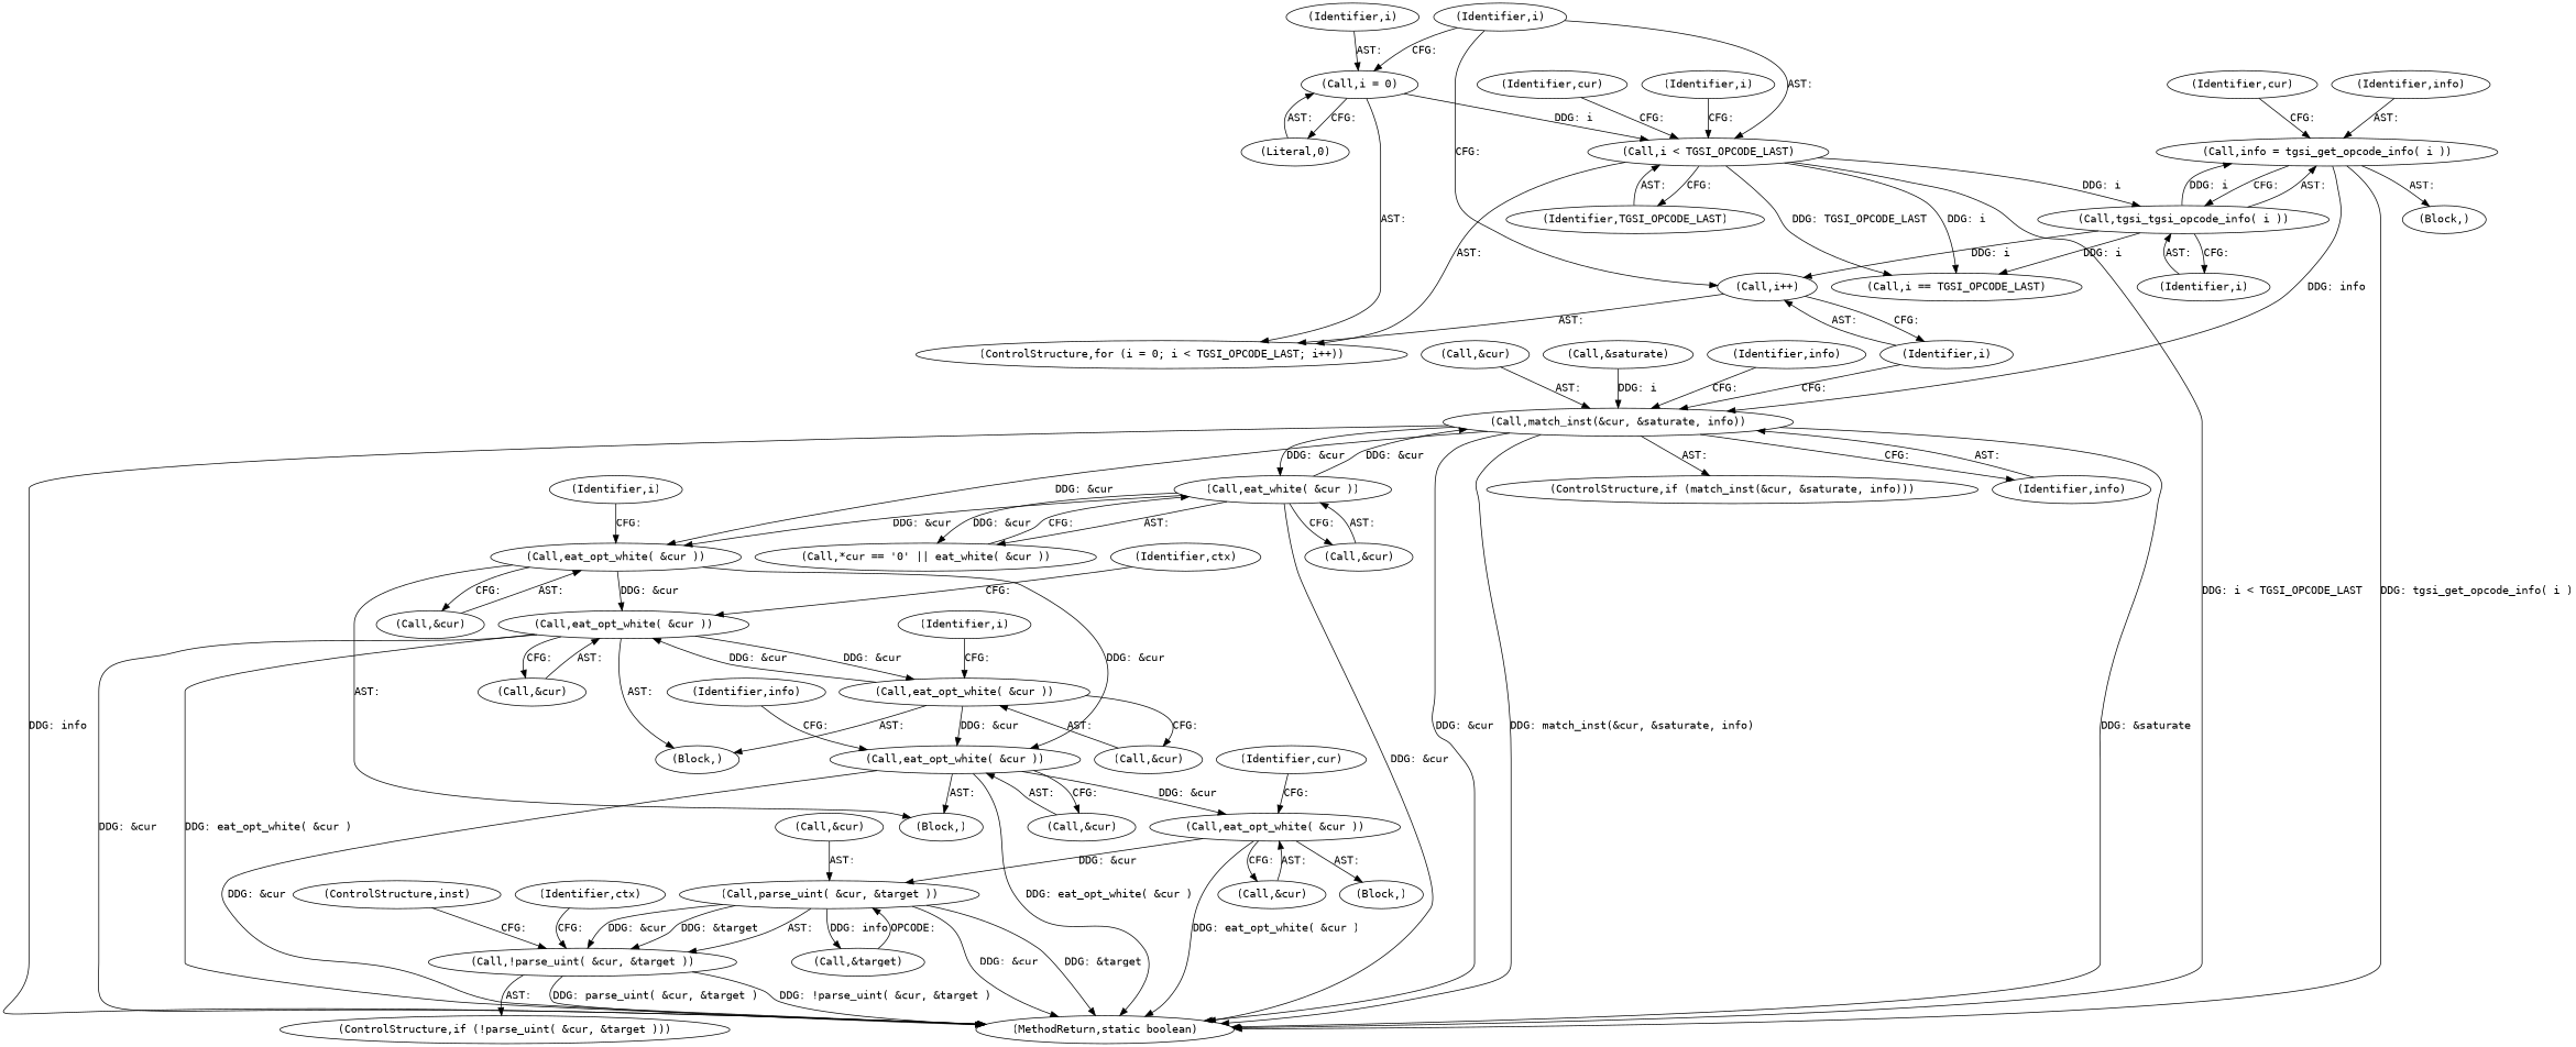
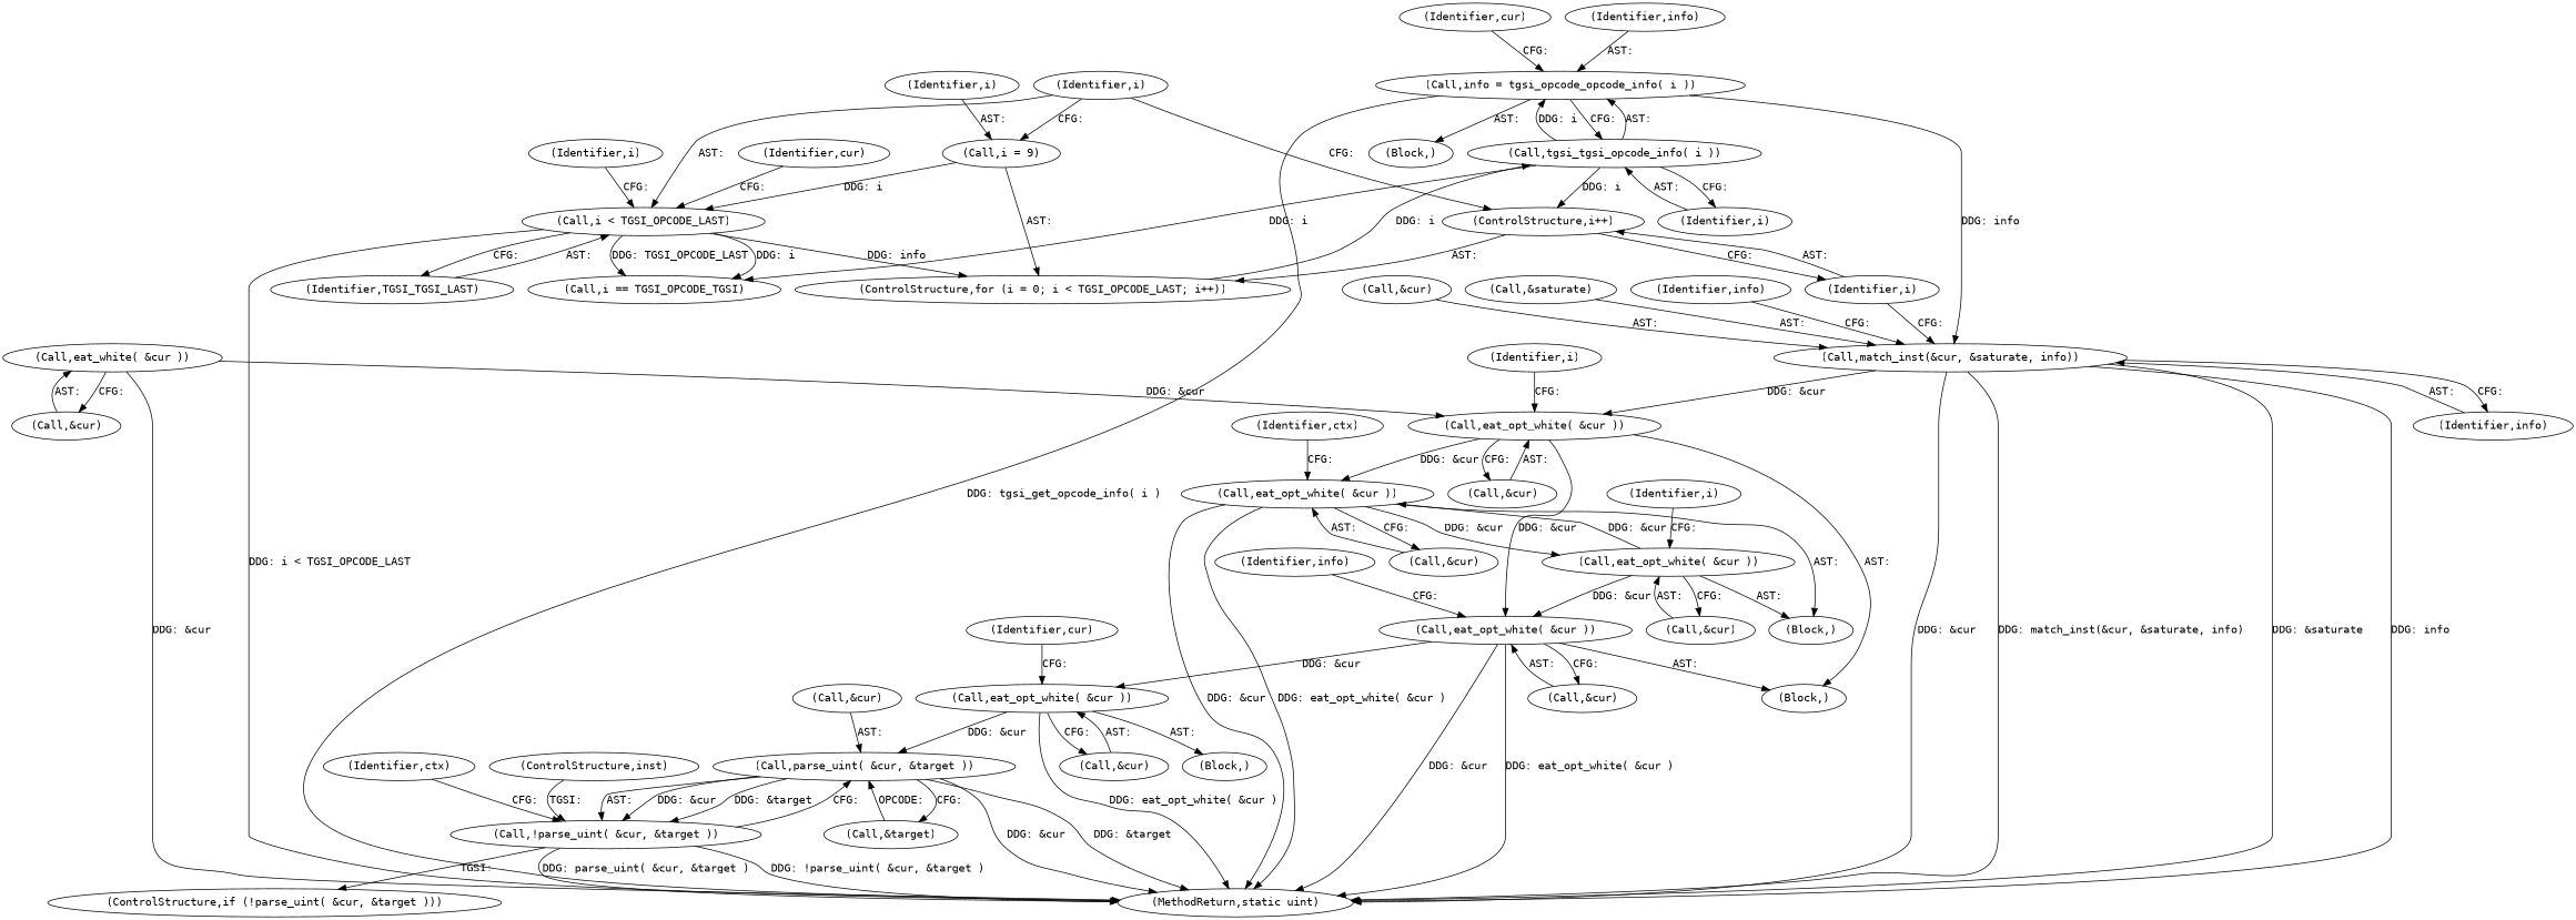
  digraph {
    fontname="DejaVu Sans Mono"
    node [fontname="DejaVu Sans Mono"]
    edge [fontname="DejaVu Sans Mono"]
    n1 [label="(Call,eat_opt_white( &cur ))"]
    n2 [label="(Call,eat_opt_white( &cur ))"]
    n3 [label="(Call,&cur)"]
-   n4 [label="(MethodReturn,static boolean)"]
+   n4 [label="(MethodReturn,static uint)"]
    n5 [label="(Block,)"]
    n6 [label="(Call,eat_opt_white( &cur ))"]
    n7 [label="(Call,&cur)"]
    n8 [label="(Call,eat_opt_white( &cur ))"]
    n9 [label="(Block,)"]
    n10 [label="(Call,&cur)"]
    n11 [label="(Call,eat_opt_white( &cur ))"]
    n12 [label="(Call,&cur)"]
    n13 [label="(Call,match_inst(&cur, &saturate, info))"]
    n14 [label="(Call,eat_white( &cur ))"]
-   n15 [label="(ControlStructure,if (match_inst(&cur, &saturate, info)))"]
    n16 [label="(Identifier,info)"]
    n17 [label="(Call,&cur)"]
-   n18 [label="(Call,*cur == '\0' || eat_white( &cur ))"]
-   n19 [label="(Call,info = tgsi_get_opcode_info( i ))"]
+   n19 [label="(Call,info = tgsi_opcode_opcode_info( i ))"]
    n20 [label="(Call,tgsi_tgsi_opcode_info( i ))"]
    n21 [label="(Block,)"]
-   n22 [label="(Call,i++)"]
+   n22 [label="(ControlStructure,i++)"]
    n23 [label="(Identifier,i)"]
-   n24 [label="(Call,i == TGSI_OPCODE_LAST)"]
+   n24 [label="(Call,i == TGSI_OPCODE_TGSI)"]
    n25 [label="(ControlStructure,for (i = 0; i < TGSI_OPCODE_LAST; i++))"]
    n26 [label="(Identifier,i)"]
    n27 [label="(Call,i < TGSI_OPCODE_LAST)"]
-   n28 [label="(Identifier,TGSI_OPCODE_LAST)"]
-   n29 [label="(Call,i = 0)"]
-   n30 [label="(Literal,0)"]
+   n28 [label="(Identifier,TGSI_TGSI_LAST)"]
+   n29 [label="(Call,i = 9)"]
    n31 [label="(Call,parse_uint( &cur, &target ))"]
    n32 [label="(Call,&cur)"]
    n33 [label="(Block,)"]
    n34 [label="(Call,!parse_uint( &cur, &target ))"]
    n35 [label="(Call,&target)"]
    n36 [label="(ControlStructure,if (!parse_uint( &cur, &target )))"]
    n37 [label="(Call,&cur)"]
    n38 [label="(Identifier,i)"]
    n39 [label="(Call,&cur)"]
    n40 [label="(Identifier,ctx)"]
    n41 [label="(Identifier,i)"]
    n42 [label="(Identifier,info)"]
    n43 [label="(Identifier,i)"]
    n44 [label="(Identifier,i)"]
    n45 [label="(Identifier,ctx)"]
    n46 [label="(Identifier,cur)"]
    n47 [label="(Identifier,cur)"]
    n48 [label="(Identifier,cur)"]
    n49 [label="(Call,&saturate)"]
    n50 [label="(ControlStructure,inst)"]
    n51 [label="(Identifier,info)"]
    n52 [label="(Identifier,info)"]
    n53 [label="(Identifier,i)"]
    n1 -> n2 [label="DDG: &cur"]
    n1 -> n3 [label="CFG: "]
    n1 -> n4 [label="DDG: &cur"]
    n1 -> n4 [label="DDG: eat_opt_white( &cur )"]
    n1 -> n5 [label="AST: "]
    n2 -> n1 [label="DDG: &cur"]
    n2 -> n5 [label="AST: "]
    n2 -> n6 [label="DDG: &cur"]
    n2 -> n7 [label="CFG: "]
    n3 -> n1 [label="AST: "]
    n6 -> n4 [label="DDG: &cur"]
    n6 -> n4 [label="DDG: eat_opt_white( &cur )"]
    n6 -> n9 [label="AST: "]
    n6 -> n11 [label="DDG: &cur"]
    n6 -> n12 [label="CFG: "]
    n7 -> n2 [label="AST: "]
    n8 -> n1 [label="DDG: &cur"]
    n8 -> n6 [label="DDG: &cur"]
    n8 -> n9 [label="AST: "]
    n8 -> n10 [label="CFG: "]
    n10 -> n8 [label="AST: "]
    n11 -> n4 [label="DDG: eat_opt_white( &cur )"]
    n11 -> n31 [label="DDG: &cur"]
    n11 -> n32 [label="CFG: "]
    n11 -> n33 [label="AST: "]
    n12 -> n6 [label="AST: "]
    n13 -> n4 [label="DDG: &cur"]
    n13 -> n4 [label="DDG: match_inst(&cur, &saturate, info)"]
    n13 -> n4 [label="DDG: &saturate"]
    n13 -> n4 [label="DDG: info"]
    n13 -> n8 [label="DDG: &cur"]
-   n13 -> n14 [label="DDG: &cur"]
-   n13 -> n15 [label="AST: "]
    n13 -> n16 [label="CFG: "]
    n14 -> n4 [label="DDG: &cur"]
    n14 -> n8 [label="DDG: &cur"]
-   n14 -> n13 [label="DDG: &cur"]
    n14 -> n17 [label="CFG: "]
-   n14 -> n18 [label="AST: "]
-   n14 -> n18 [label="DDG: &cur"]
    n16 -> n13 [label="AST: "]
    n17 -> n14 [label="AST: "]
-   n18 -> n14 [label="CFG: "]
    n19 -> n4 [label="DDG: tgsi_get_opcode_info( i )"]
    n19 -> n13 [label="DDG: info"]
    n19 -> n20 [label="CFG: "]
    n19 -> n21 [label="AST: "]
    n20 -> n19 [label="AST: "]
    n20 -> n19 [label="DDG: i"]
    n20 -> n22 [label="DDG: i"]
    n20 -> n23 [label="CFG: "]
    n20 -> n24 [label="DDG: i"]
    n22 -> n25 [label="AST: "]
    n22 -> n26 [label="CFG: "]
    n23 -> n20 [label="AST: "]
    n26 -> n13 [label="CFG: "]
    n26 -> n22 [label="AST: "]
    n27 -> n4 [label="DDG: i < TGSI_OPCODE_LAST"]
-   n27 -> n20 [label="DDG: i"]
+   n25 -> n20 [label="DDG: i"]
    n27 -> n24 [label="DDG: i"]
    n27 -> n24 [label="DDG: TGSI_OPCODE_LAST"]
-   n27 -> n25 [label="AST: "]
+   n27 -> n25 [label="DDG: info"]
    n27 -> n28 [label="CFG: "]
    n28 -> n27 [label="AST: "]
    n29 -> n25 [label="AST: "]
    n29 -> n27 [label="DDG: i"]
-   n29 -> n30 [label="CFG: "]
-   n30 -> n29 [label="AST: "]
    n31 -> n4 [label="DDG: &cur"]
    n31 -> n4 [label="DDG: &target"]
    n31 -> n34 [label="AST: "]
    n31 -> n34 [label="DDG: &cur"]
    n31 -> n34 [label="DDG: &target"]
-   n31 -> n35 [label="DDG: info"]
+   n31 -> n35 [label="CFG: "]
    n32 -> n11 [label="AST: "]
    n34 -> n4 [label="DDG: !parse_uint( &cur, &target )"]
    n34 -> n4 [label="DDG: parse_uint( &cur, &target )"]
-   n34 -> n36 [label="AST: "]
+   n34 -> n31 [label="CFG: "]
+   n34 -> n36 [label="TGSI: "]
    n35 -> n31 [label="OPCODE: "]
    n37 -> n31 [label="AST: "]
    n38 -> n22 [label="CFG: "]
    n38 -> n27 [label="AST: "]
    n38 -> n29 [label="CFG: "]
    n39 -> n13 [label="AST: "]
    n40 -> n1 [label="CFG: "]
    n41 -> n2 [label="CFG: "]
    n42 -> n6 [label="CFG: "]
    n43 -> n8 [label="CFG: "]
    n44 -> n29 [label="AST: "]
    n45 -> n34 [label="CFG: "]
    n46 -> n11 [label="CFG: "]
    n47 -> n19 [label="CFG: "]
    n48 -> n27 [label="CFG: "]
-   n49 -> n13 [label="DDG: i"]
-   n50 -> n34 [label="CFG: "]
+   n49 -> n13 [label="AST: "]
+   n50 -> n34 [label="TGSI: "]
    n51 -> n19 [label="AST: "]
    n52 -> n13 [label="CFG: "]
    n53 -> n27 [label="CFG: "]
  }
